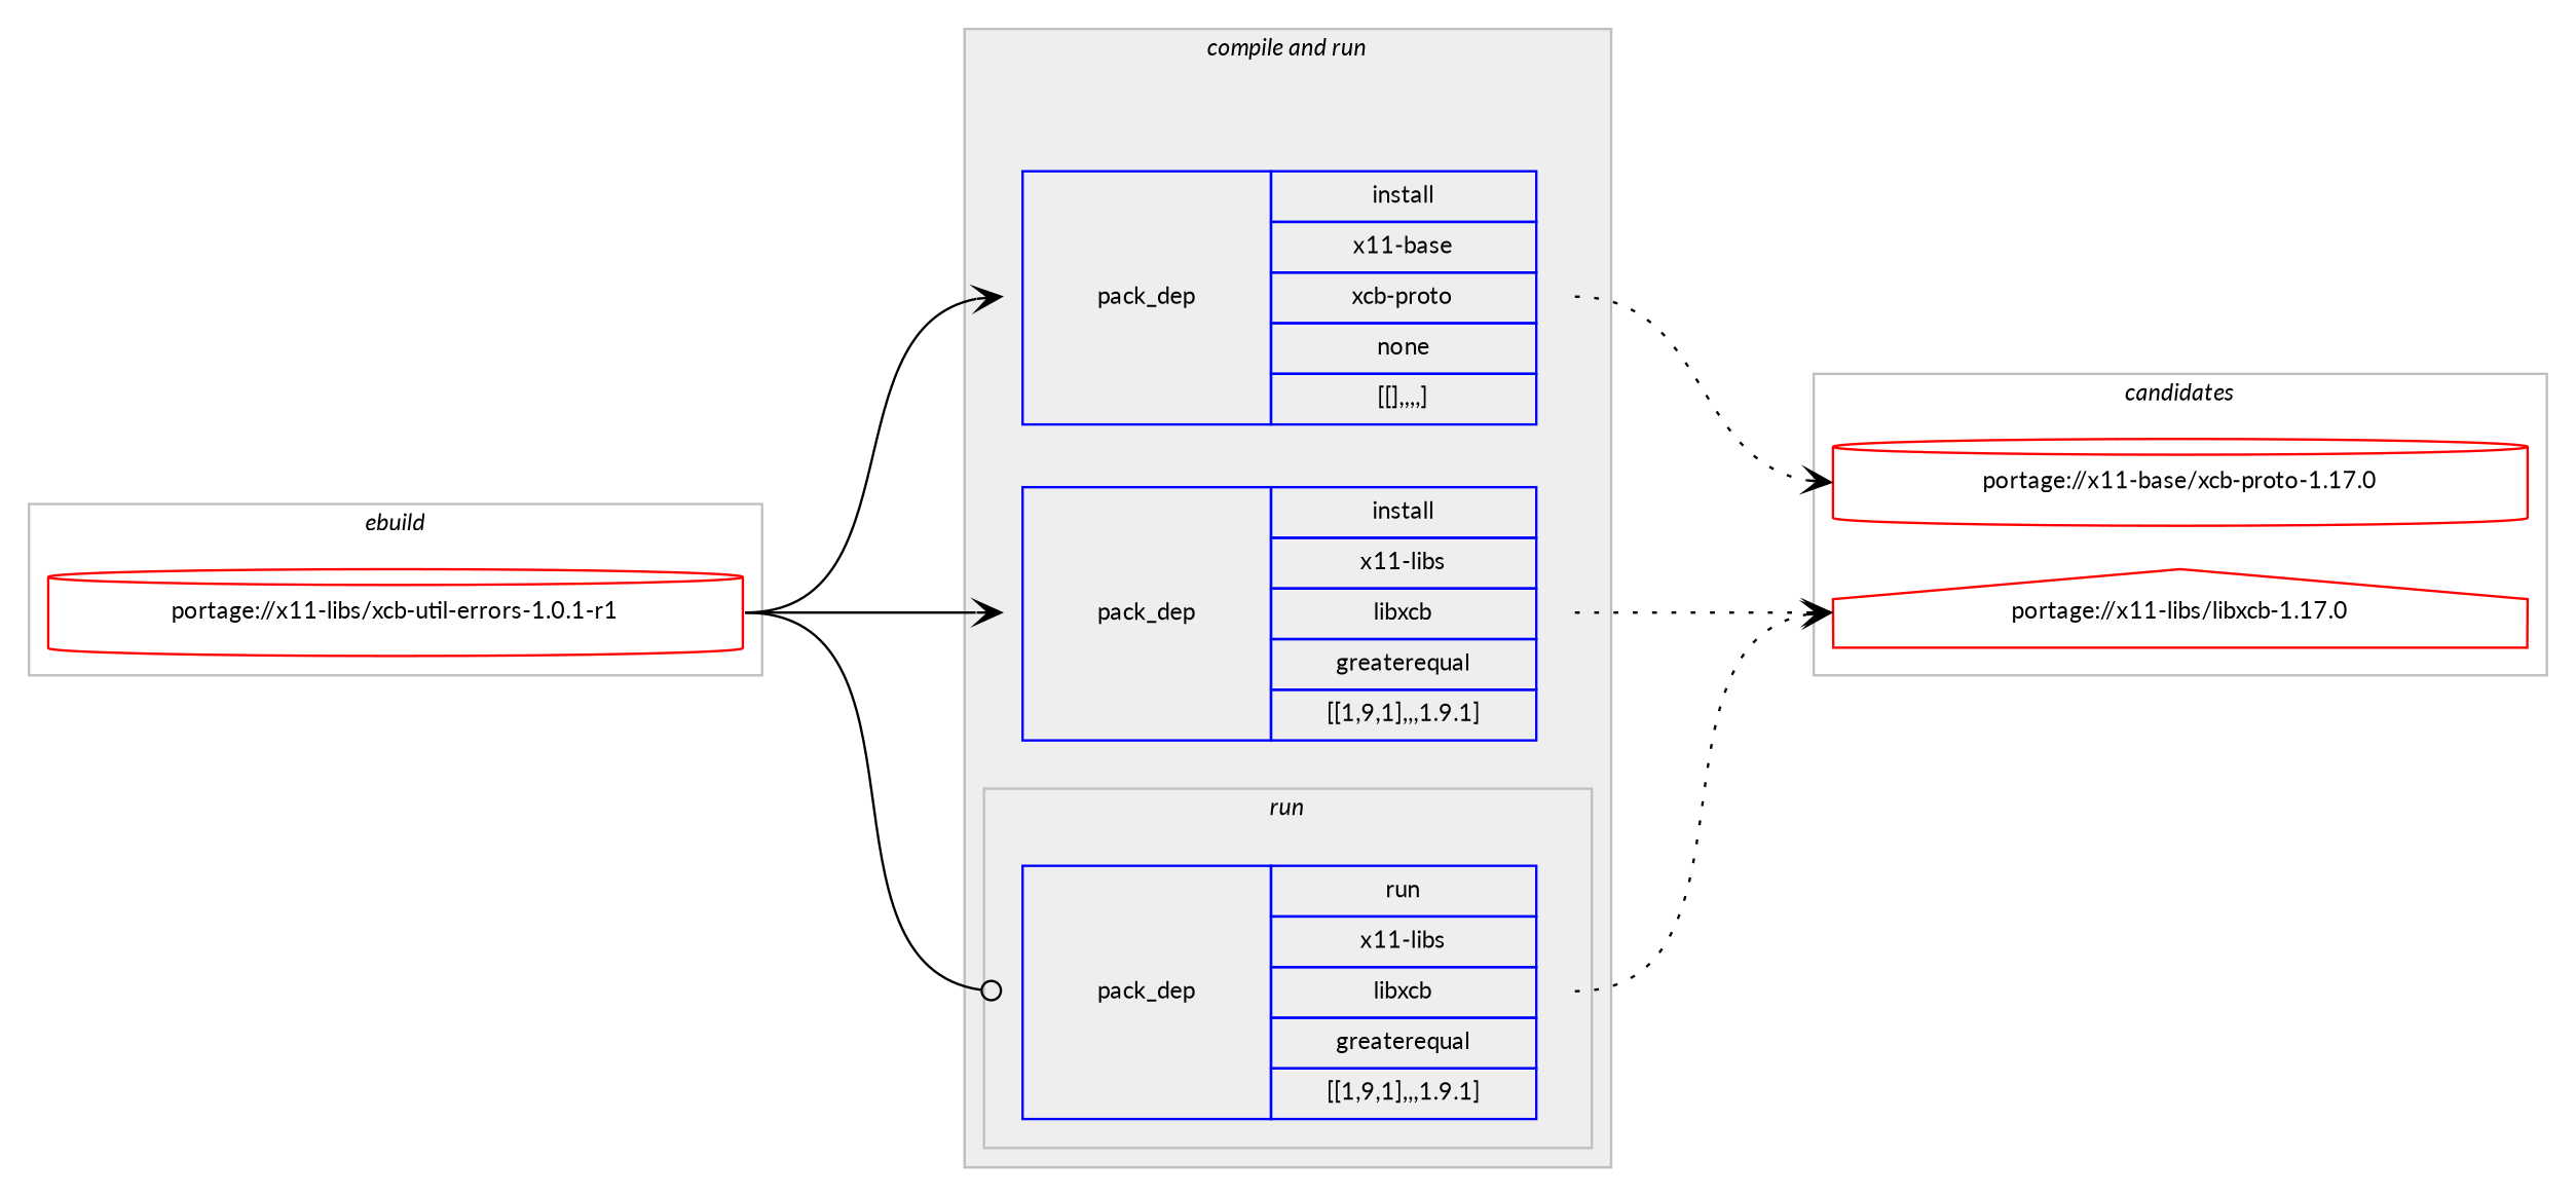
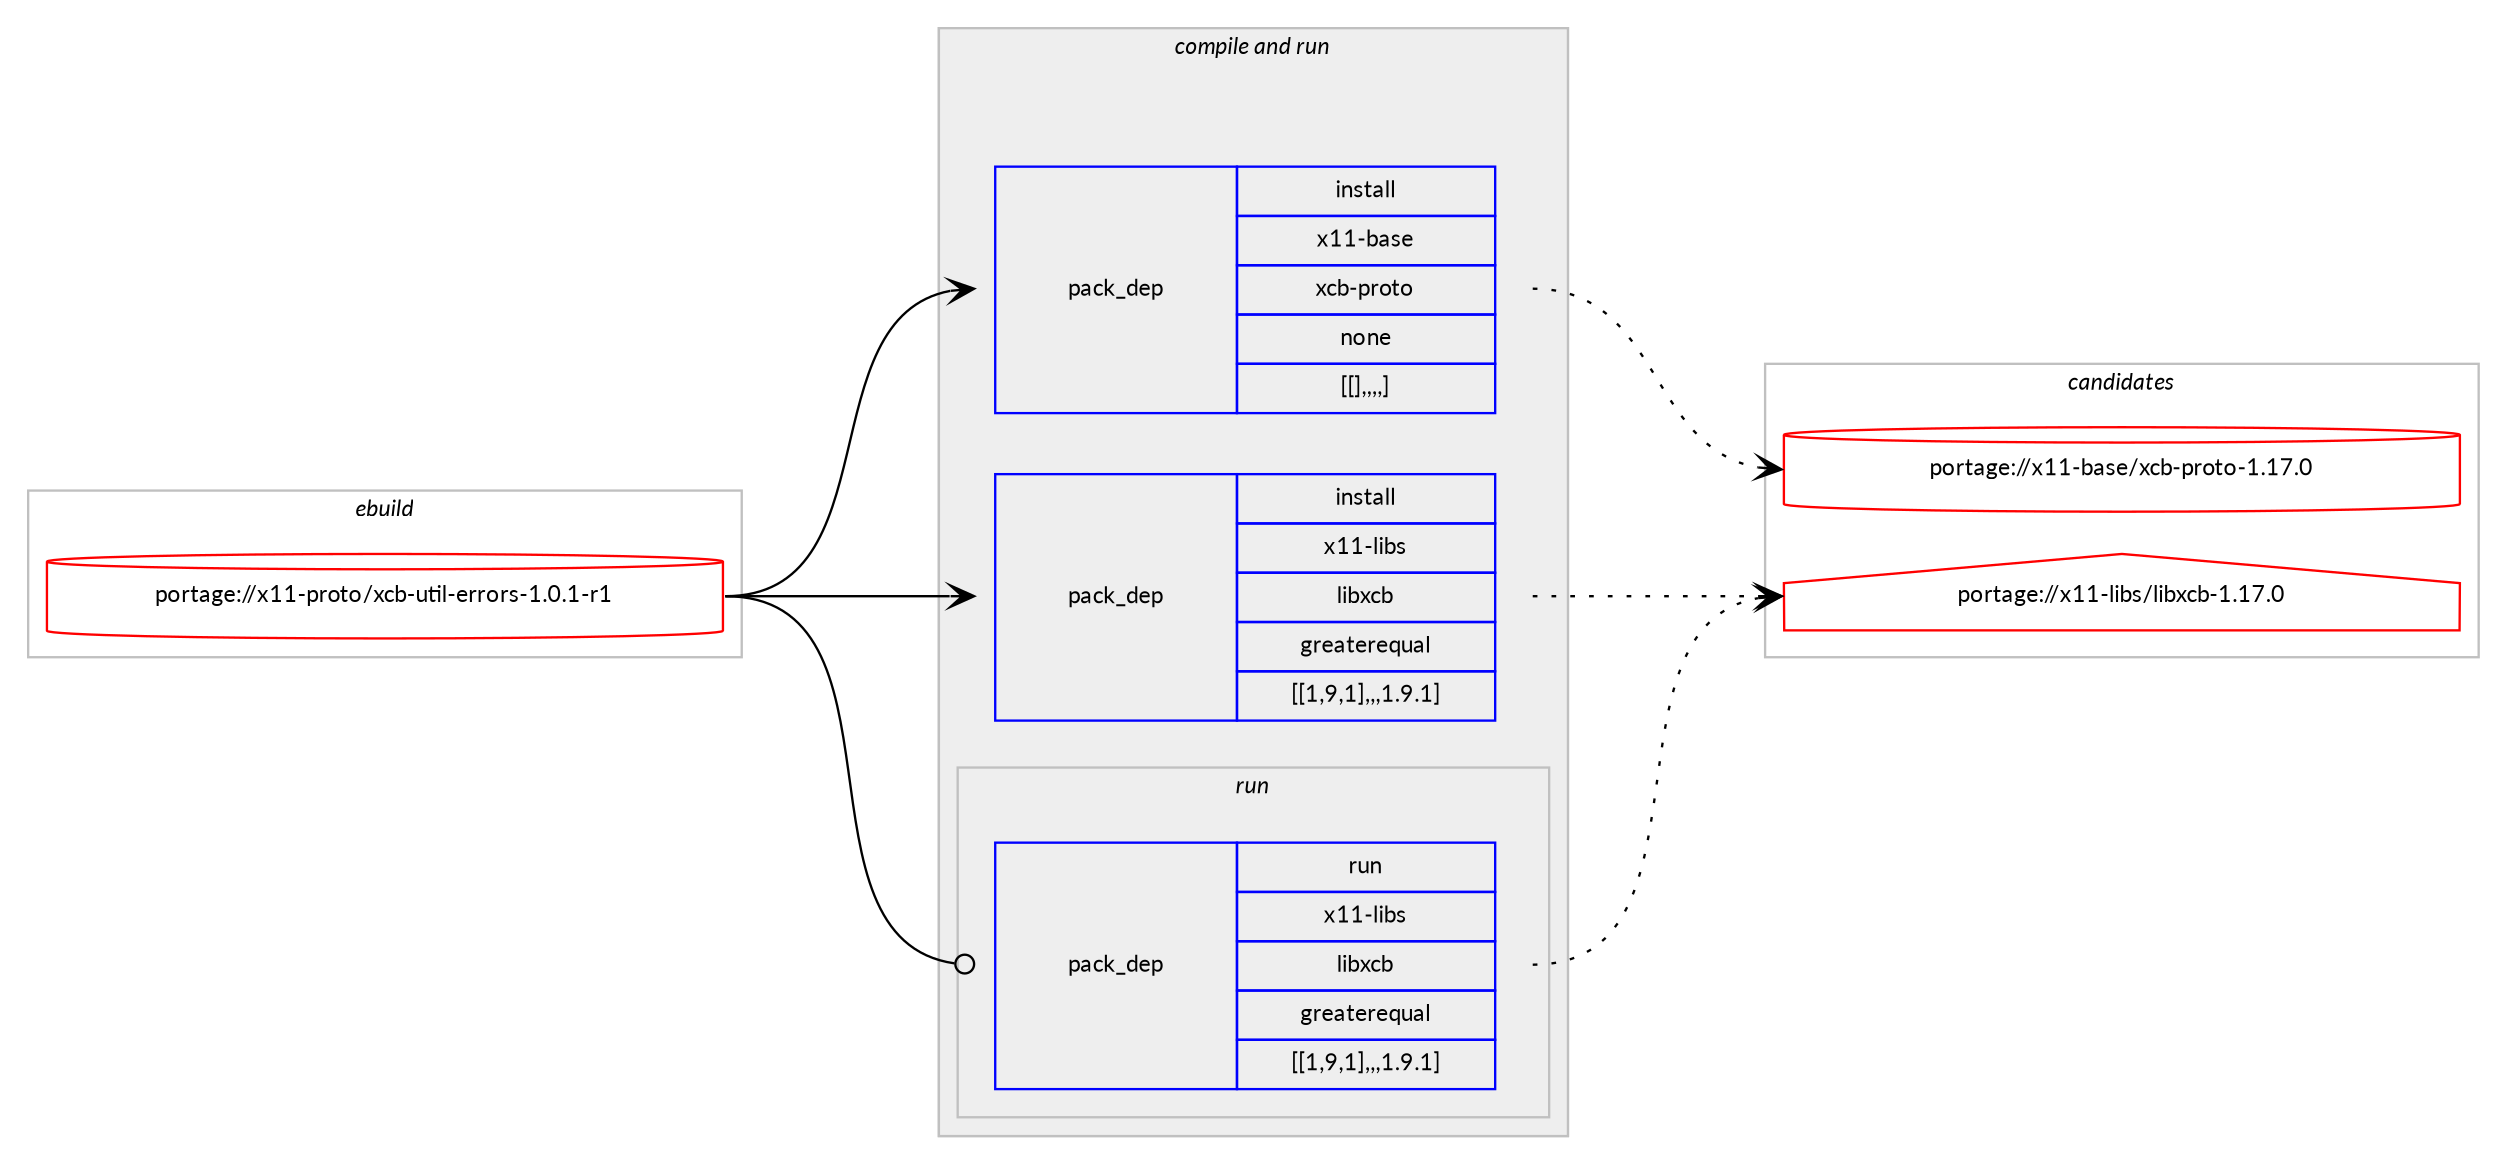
  digraph {
    compound=true
    concentrate=true
    fontname=Lato
    fontsize=10
    newrank=true
    rankdir=LR
    ranksep=1.5
    node [color=red fontname=Lato fontsize=10 shape=none]
    edge [arrowhead=vee headport=w style=solid tailport=e weight=20 fontname=Lato]
-   n1 [label="portage://x11-libs/xcb-util-errors-1.0.1-r1" width=4 shape=cylinder]
+   n1 [label="portage://x11-proto/xcb-util-errors-1.0.1-r1" width=4 shape=cylinder]
    n2 [color=blue label=<<TABLE BORDER="0" CELLBORDER="1" CELLSPACING="0" CELLPADDING="4" WIDTH="220"><TR><TD ROWSPAN="6" CELLPADDING="30">pack_dep</TD></TR><TR><TD WIDTH="110">install</TD></TR><TR><TD>x11-base</TD></TR><TR><TD>xcb-proto</TD></TR><TR><TD>none</TD></TR><TR><TD>[[],,,,]</TD></TR></TABLE>>]
    n3 [color=blue label=<<TABLE BORDER="0" CELLBORDER="1" CELLSPACING="0" CELLPADDING="4" WIDTH="220"><TR><TD ROWSPAN="6" CELLPADDING="30">pack_dep</TD></TR><TR><TD WIDTH="110">install</TD></TR><TR><TD>x11-libs</TD></TR><TR><TD>libxcb</TD></TR><TR><TD>greaterequal</TD></TR><TR><TD>[[1,9,1],,,1.9.1]</TD></TR></TABLE>>]
    n4 [color=blue label=<<TABLE BORDER="0" CELLBORDER="1" CELLSPACING="0" CELLPADDING="4" WIDTH="220"><TR><TD ROWSPAN="6" CELLPADDING="30">pack_dep</TD></TR><TR><TD WIDTH="110">run</TD></TR><TR><TD>x11-libs</TD></TR><TR><TD>libxcb</TD></TR><TR><TD>greaterequal</TD></TR><TR><TD>[[1,9,1],,,1.9.1]</TD></TR></TABLE>>]
    n5 [label="portage://x11-base/xcb-proto-1.17.0" width=4 shape=cylinder]
    n6 [label="portage://x11-libs/libxcb-1.17.0" width=4 shape=house]
    subgraph cluster_1 {
      color=gray
      label=<<i>ebuild</i>>
      n1
    }
    subgraph cluster_2 {
      color=gray
      label=<<i>dependencies</i>>
      subgraph cluster_3 {
        color=gray
        fillcolor="#eeeeee"
        label=<<i>compile</i>>
        style=filled
        subgraph sub_4 {
          color=gray
          fillcolor="#eeeeee"
          label=<<i>compile</i>>
          style=filled
          n2
        }
        subgraph sub_5 {
          color=gray
          fillcolor="#eeeeee"
          label=<<i>compile</i>>
          style=filled
          n3
        }
      }
      subgraph cluster_6 {
        color=gray
        fillcolor="#eeeeee"
        label=<<i>compile and run</i>>
        style=filled
      }
      subgraph cluster_7 {
        color=gray
        fillcolor="#eeeeee"
        label=<<i>run</i>>
        style=filled
        subgraph sub_8 {
          color=gray
          fillcolor="#eeeeee"
          label=<<i>run</i>>
          style=filled
          n4
        }
      }
    }
    subgraph cluster_9 {
      color=gray
      label=<<i>candidates</i>>
      rank=same
      subgraph sub_10 {
        color=black
        label=<<i>candidates</i>>
        nodesep=1
        rank=same
        n5
      }
      subgraph sub_11 {
        color=black
        label=<<i>candidates</i>>
        nodesep=1
        rank=same
        n6
      }
      subgraph sub_12 {
        color=black
        label=<<i>candidates</i>>
        nodesep=1
        rank=same
        n6
      }
    }
    n1 -> n2
    n1 -> n3
    n1 -> n4 [arrowhead=odot]
    n2 -> n5 [style=dotted weight=100]
    n3 -> n6 [style=dotted weight=100]
    n4 -> n6 [style=dotted weight=100]
  }
